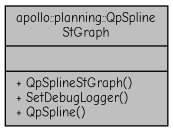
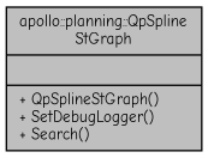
  digraph {
    fontname="Comic Neue"
-   n1 [color=black fillcolor=grey75 fontcolor=black fontname="Comic Neue" fontsize=10 height=0.2 label="{apollo::planning::QpSpline\lStGraph\n||+ QpSplineStGraph()\l+ SetDebugLogger()\l+ QpSpline()\l}" shape=record style=filled width=0.4]
+   n1 [color=black fillcolor=grey75 fontcolor=black fontname="Comic Neue" fontsize=10 height=0.2 label="{apollo::planning::QpSpline\lStGraph\n||+ QpSplineStGraph()\l+ SetDebugLogger()\l+ Search()\l}" shape=record style=filled width=0.4]
  }
